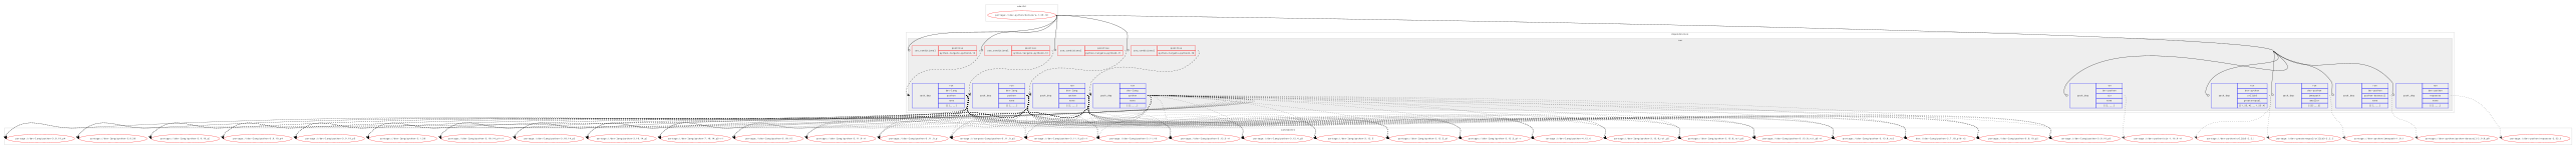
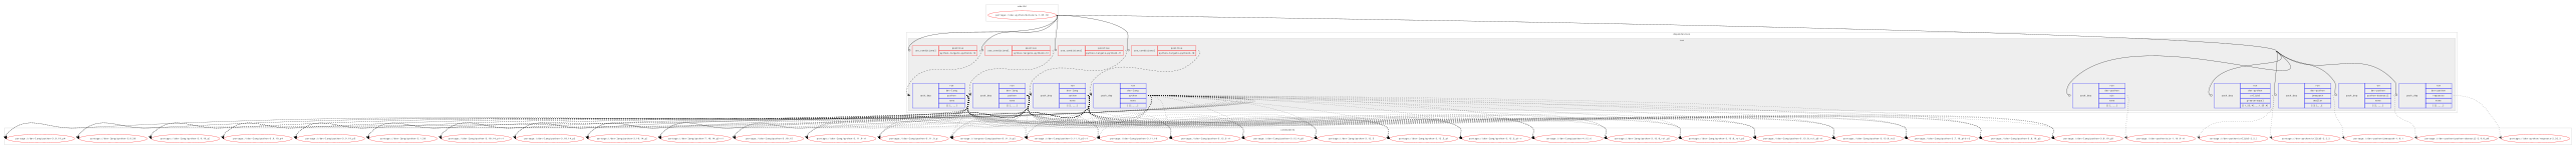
  digraph {
    compound=true
    concentrate=true
    fontname="Roboto Mono"
    fontsize=10
    newrank=true
    rankdir=TB
    ranksep=1.5
    node [color=red fontname="Roboto Mono" fontsize=10]
    edge [arrowhead=vee fontname="Roboto Mono" headport=w style=dotted tailport=e weight=100]
    n1 [label="portage://dev-python/botocore-1.35.10" width=4]
    n2 [color=blue label=<<TABLE BORDER="0" CELLBORDER="1" CELLSPACING="0" CELLPADDING="4" WIDTH="220"><TR><TD ROWSPAN="6" CELLPADDING="30">pack_dep</TD></TR><TR><TD WIDTH="110">run</TD></TR><TR><TD>dev-lang</TD></TR><TR><TD>python</TD></TR><TR><TD>none</TD></TR><TR><TD>[[],,,,]</TD></TR></TABLE>> shape=none]
    n3 [label=<<TABLE BORDER="0" CELLBORDER="1" CELLSPACING="0" CELLPADDING="4"><TR><TD ROWSPAN="3" CELLPADDING="10">use_conditional</TD></TR><TR><TD>positive</TD></TR><TR><TD>python_targets_python3_10</TD></TR></TABLE>> shape=none]
    n4 [color=blue label=<<TABLE BORDER="0" CELLBORDER="1" CELLSPACING="0" CELLPADDING="4" WIDTH="220"><TR><TD ROWSPAN="6" CELLPADDING="30">pack_dep</TD></TR><TR><TD WIDTH="110">run</TD></TR><TR><TD>dev-lang</TD></TR><TR><TD>python</TD></TR><TR><TD>none</TD></TR><TR><TD>[[],,,,]</TD></TR></TABLE>> shape=none]
    n5 [label=<<TABLE BORDER="0" CELLBORDER="1" CELLSPACING="0" CELLPADDING="4"><TR><TD ROWSPAN="3" CELLPADDING="10">use_conditional</TD></TR><TR><TD>positive</TD></TR><TR><TD>python_targets_python3_11</TD></TR></TABLE>> shape=none]
    n6 [color=blue label=<<TABLE BORDER="0" CELLBORDER="1" CELLSPACING="0" CELLPADDING="4" WIDTH="220"><TR><TD ROWSPAN="6" CELLPADDING="30">pack_dep</TD></TR><TR><TD WIDTH="110">run</TD></TR><TR><TD>dev-lang</TD></TR><TR><TD>python</TD></TR><TR><TD>none</TD></TR><TR><TD>[[],,,,]</TD></TR></TABLE>> shape=none]
    n7 [label=<<TABLE BORDER="0" CELLBORDER="1" CELLSPACING="0" CELLPADDING="4"><TR><TD ROWSPAN="3" CELLPADDING="10">use_conditional</TD></TR><TR><TD>positive</TD></TR><TR><TD>python_targets_python3_12</TD></TR></TABLE>> shape=none]
    n8 [color=blue label=<<TABLE BORDER="0" CELLBORDER="1" CELLSPACING="0" CELLPADDING="4" WIDTH="220"><TR><TD ROWSPAN="6" CELLPADDING="30">pack_dep</TD></TR><TR><TD WIDTH="110">run</TD></TR><TR><TD>dev-lang</TD></TR><TR><TD>python</TD></TR><TR><TD>none</TD></TR><TR><TD>[[],,,,]</TD></TR></TABLE>> shape=none]
    n9 [label=<<TABLE BORDER="0" CELLBORDER="1" CELLSPACING="0" CELLPADDING="4"><TR><TD ROWSPAN="3" CELLPADDING="10">use_conditional</TD></TR><TR><TD>positive</TD></TR><TR><TD>python_targets_python3_13</TD></TR></TABLE>> shape=none]
    n10 [color=blue label=<<TABLE BORDER="0" CELLBORDER="1" CELLSPACING="0" CELLPADDING="4" WIDTH="220"><TR><TD ROWSPAN="6" CELLPADDING="30">pack_dep</TD></TR><TR><TD WIDTH="110">run</TD></TR><TR><TD>dev-python</TD></TR><TR><TD>jmespath</TD></TR><TR><TD>smaller</TD></TR><TR><TD>[[2],,,2]</TD></TR></TABLE>> shape=none]
    n11 [color=blue label=<<TABLE BORDER="0" CELLBORDER="1" CELLSPACING="0" CELLPADDING="4" WIDTH="220"><TR><TD ROWSPAN="6" CELLPADDING="30">pack_dep</TD></TR><TR><TD WIDTH="110">run</TD></TR><TR><TD>dev-python</TD></TR><TR><TD>python-dateutil</TD></TR><TR><TD>none</TD></TR><TR><TD>[[],,,,]</TD></TR></TABLE>> shape=none]
    n12 [color=blue label=<<TABLE BORDER="0" CELLBORDER="1" CELLSPACING="0" CELLPADDING="4" WIDTH="220"><TR><TD ROWSPAN="6" CELLPADDING="30">pack_dep</TD></TR><TR><TD WIDTH="110">run</TD></TR><TR><TD>dev-python</TD></TR><TR><TD>requests</TD></TR><TR><TD>none</TD></TR><TR><TD>[[],,,,]</TD></TR></TABLE>> shape=none]
    n13 [color=blue label=<<TABLE BORDER="0" CELLBORDER="1" CELLSPACING="0" CELLPADDING="4" WIDTH="220"><TR><TD ROWSPAN="6" CELLPADDING="30">pack_dep</TD></TR><TR><TD WIDTH="110">run</TD></TR><TR><TD>dev-python</TD></TR><TR><TD>six</TD></TR><TR><TD>none</TD></TR><TR><TD>[[],,,,]</TD></TR></TABLE>> shape=none]
    n14 [color=blue label=<<TABLE BORDER="0" CELLBORDER="1" CELLSPACING="0" CELLPADDING="4" WIDTH="220"><TR><TD ROWSPAN="6" CELLPADDING="30">pack_dep</TD></TR><TR><TD WIDTH="110">run</TD></TR><TR><TD>dev-python</TD></TR><TR><TD>urllib3</TD></TR><TR><TD>greaterequal</TD></TR><TR><TD>[[1,25,4],,,1.25.4]</TD></TR></TABLE>> shape=none]
    n15 [label="portage://dev-lang/python-3.13.0_rc2" width=4]
    n16 [label="portage://dev-lang/python-3.13.0_rc1_p3-r1" width=4]
    n17 [label="portage://dev-lang/python-3.13.0_rc1_p3" width=4]
    n18 [label="portage://dev-lang/python-3.13.0_rc1_p2" width=4]
    n19 [label="portage://dev-lang/python-4.12.6" width=4]
    n20 [label="portage://dev-lang/python-3.12.3_p1-r1" width=4]
    n21 [label="portage://dev-lang/python-3.12.5_p1" width=4]
    n22 [label="portage://dev-lang/python-3.12.5" width=4]
    n23 [label="portage://dev-lang/python-3.12.4_p3" width=4]
    n24 [label="portage://dev-lang/python-3.12.3-r1" width=4]
    n25 [label="portage://dev-lang/python-3.11.10" width=4]
    n26 [label="portage://dev-lang/python-3.11.9_p2-r1" width=4]
    n27 [label="portage://targets-lang/python-3.11.9_p2" width=4]
    n28 [label="portage://dev-lang/python-3.11.9_p1" width=4]
    n29 [label="portage://dev-lang/python-3.11.9-r1" width=4]
    n30 [label="portage://dev-lang/python-3.10.15" width=4]
    n31 [label="portage://dev-lang/python-7.10.14_p3-r1" width=4]
    n32 [label="portage://dev-lang/python-3.10.14_p3" width=4]
    n33 [label="portage://dev-lang/python-3.10.14_p2" width=4]
    n34 [label="portage://dev-lang/python-3.10.14_p1-r1" width=4]
    n35 [label="portage://dev-lang/python-3.1.20" width=4]
    n36 [label="portage://dev-lang/python-3.9.19_p5" width=4]
    n37 [label="portage://dev-lang/python-3.9.19_p4" width=4]
    n38 [label="portage://dev-lang/python-3.9.19_p3" width=4]
    n39 [label="portage://dev-lang/python-3.8.20" width=4]
    n40 [label="portage://dev-lang/python-3.8.19_p4" width=4]
    n41 [label="portage://dev-lang/python-3.8.19_p3" width=4]
    n42 [label="portage://dev-lang/python-3.8.19_p2" width=4]
-   n43 [label="dev://dev-lang/python-2.7.18_p16-r2" width=4]
+   n43 [label="portage://dev-lang/python-2.7.18_p16-r2" width=4]
    n44 [label="portage://dev-python/jmespath-1.0.1" width=4]
    n45 [label="portage://dev-python/python-dateutil-2.9.0_p0" width=4]
    n46 [label="portage://dev-python/requests-2.32.3" width=4]
    n47 [label="portage://dev-python/six-1.16.9-r1" width=4]
    n48 [label="portage://dev-python/urllib3-2.2.3" width=4]
-   n49 [label="portage://dev-greaterequal/urllib3-2.2.2" width=4]
+   n49 [label="portage://dev-python/urllib3-2.2.2" width=4]
    subgraph cluster_1 {
      color=gray
      label=<<i>ebuild</i>>
      n1
    }
    subgraph cluster_2 {
      color=gray
      label=<<i>dependencies</i>>
      subgraph cluster_3 {
        color=gray
        fillcolor="#eeeeee"
        label=<<i>compile</i>>
        style=filled
      }
      subgraph cluster_4 {
        color=gray
        fillcolor="#eeeeee"
        label=<<i>compile and run</i>>
        style=filled
      }
      subgraph cluster_5 {
        color=gray
        fillcolor="#eeeeee"
        label=<<i>run</i>>
        style=filled
        subgraph sub_6 {
          color=gray
          fillcolor="#eeeeee"
          label=<<i>run</i>>
          style=filled
          n3
          subgraph sub_7 {
            color=gray
            fillcolor="#eeeeee"
            label=<<i>run</i>>
            style=filled
            n2
          }
        }
        subgraph sub_8 {
          color=gray
          fillcolor="#eeeeee"
          label=<<i>run</i>>
          style=filled
          n5
          subgraph sub_9 {
            color=gray
            fillcolor="#eeeeee"
            label=<<i>run</i>>
            style=filled
            n4
          }
        }
        subgraph sub_10 {
          color=gray
          fillcolor="#eeeeee"
          label=<<i>run</i>>
          style=filled
          n7
          subgraph sub_11 {
            color=gray
            fillcolor="#eeeeee"
            label=<<i>run</i>>
            style=filled
            n6
          }
        }
        subgraph sub_12 {
          color=gray
          fillcolor="#eeeeee"
          label=<<i>run</i>>
          style=filled
          n9
          subgraph sub_13 {
            color=gray
            fillcolor="#eeeeee"
            label=<<i>run</i>>
            style=filled
            n8
          }
        }
        subgraph sub_14 {
          color=gray
          fillcolor="#eeeeee"
          label=<<i>run</i>>
          style=filled
          n10
        }
        subgraph sub_15 {
          color=gray
          fillcolor="#eeeeee"
          label=<<i>run</i>>
          style=filled
          n11
        }
        subgraph sub_16 {
          color=gray
          fillcolor="#eeeeee"
          label=<<i>run</i>>
          style=filled
          n12
        }
        subgraph sub_17 {
          color=gray
          fillcolor="#eeeeee"
          label=<<i>run</i>>
          style=filled
          n13
        }
        subgraph sub_18 {
          color=gray
          fillcolor="#eeeeee"
          label=<<i>run</i>>
          style=filled
          n14
        }
      }
    }
    subgraph cluster_19 {
      color=gray
      label=<<i>candidates</i>>
      rank=same
      subgraph sub_20 {
        color=black
        label=<<i>candidates</i>>
        nodesep=1
        rank=same
        n15
        n16
        n17
        n18
        n19
        n20
        n21
        n22
        n23
        n24
        n25
        n26
        n27
        n28
        n29
        n30
        n31
        n32
        n33
        n34
        n35
        n36
        n37
        n38
        n39
        n40
        n41
        n42
        n43
      }
      subgraph sub_21 {
        color=black
        label=<<i>candidates</i>>
        nodesep=1
        rank=same
        n15
        n16
        n17
        n18
        n19
        n20
        n21
        n22
        n23
        n24
        n25
        n26
        n27
        n28
        n29
        n30
        n31
        n32
        n33
        n34
        n35
        n36
        n37
        n38
        n39
        n40
        n41
        n42
        n43
      }
      subgraph sub_22 {
        color=black
        label=<<i>candidates</i>>
        nodesep=1
        rank=same
        n15
        n16
        n17
        n18
        n19
        n20
        n21
        n22
        n23
        n24
        n25
        n26
        n27
        n28
        n29
        n30
        n31
        n32
        n33
        n34
        n35
        n36
        n37
        n38
        n39
        n40
        n41
        n42
        n43
      }
      subgraph sub_23 {
        color=black
        label=<<i>candidates</i>>
        nodesep=1
        rank=same
        n15
        n16
        n17
        n18
        n19
        n20
        n21
        n22
        n23
        n24
        n25
        n26
        n27
        n28
        n29
        n30
        n31
        n32
        n33
        n34
        n35
        n36
        n37
        n38
        n39
        n40
        n41
        n42
        n43
      }
      subgraph sub_24 {
        color=black
        label=<<i>candidates</i>>
        nodesep=1
        rank=same
        n44
      }
      subgraph sub_25 {
        color=black
        label=<<i>candidates</i>>
        nodesep=1
        rank=same
        n45
      }
      subgraph sub_26 {
        color=black
        label=<<i>candidates</i>>
        nodesep=1
        rank=same
        n46
      }
      subgraph sub_27 {
        color=black
        label=<<i>candidates</i>>
        nodesep=1
        rank=same
        n47
      }
      subgraph sub_28 {
        color=black
        label=<<i>candidates</i>>
        nodesep=1
        rank=same
        n48
        n49
      }
    }
    n1 -> n3 [arrowhead=odot style=solid weight=20]
    n1 -> n5 [arrowhead=odot style=solid weight=20]
    n1 -> n7 [arrowhead=odot style=solid weight=20]
    n1 -> n9 [arrowhead=odot style=solid weight=20]
    n1 -> n10 [arrowhead=odot style=solid weight=20]
    n1 -> n11 [arrowhead=odot style=solid weight=20]
    n1 -> n12 [arrowhead=odot style=solid weight=20]
    n1 -> n13 [arrowhead=odot style=solid weight=20]
    n1 -> n14 [arrowhead=odot style=solid weight=20]
    n2 -> n15
    n2 -> n16
    n2 -> n17
    n2 -> n18
    n2 -> n19
    n2 -> n20
    n2 -> n21
    n2 -> n22
    n2 -> n23
    n2 -> n24
    n2 -> n25
    n2 -> n26
    n2 -> n27
    n2 -> n28
    n2 -> n29
    n2 -> n30
    n2 -> n31
    n2 -> n32
    n2 -> n33
    n2 -> n34
    n2 -> n35
    n2 -> n36
    n2 -> n37
    n2 -> n38
    n2 -> n39
    n2 -> n40
    n2 -> n41
    n2 -> n42
    n2 -> n43
    n3 -> n2 [style=dashed weight=20]
    n4 -> n15
    n4 -> n16
    n4 -> n17
    n4 -> n18
    n4 -> n19
    n4 -> n20
    n4 -> n21
    n4 -> n22
    n4 -> n23
    n4 -> n24
    n4 -> n25
    n4 -> n26
    n4 -> n27
    n4 -> n28
    n4 -> n29
    n4 -> n30
    n4 -> n31
    n4 -> n32
    n4 -> n33
    n4 -> n34
    n4 -> n35
    n4 -> n36
    n4 -> n37
    n4 -> n38
    n4 -> n39
    n4 -> n40
    n4 -> n41
    n4 -> n42
    n4 -> n43
    n5 -> n4 [style=dashed weight=20]
    n6 -> n15
    n6 -> n16
    n6 -> n17
    n6 -> n18
    n6 -> n19
    n6 -> n20
    n6 -> n21
    n6 -> n22
    n6 -> n23
    n6 -> n24
    n6 -> n25
    n6 -> n26
    n6 -> n27
    n6 -> n28
    n6 -> n29
    n6 -> n30
    n6 -> n31
    n6 -> n32
    n6 -> n33
    n6 -> n34
    n6 -> n35
    n6 -> n36
    n6 -> n37
    n6 -> n38
    n6 -> n39
    n6 -> n40
    n6 -> n41
    n6 -> n42
    n6 -> n43
    n7 -> n6 [style=dashed weight=20]
    n8 -> n15
    n8 -> n16
    n8 -> n17
    n8 -> n18
    n8 -> n19
    n8 -> n20
    n8 -> n21
    n8 -> n22
    n8 -> n23
    n8 -> n24
    n8 -> n25
    n8 -> n26
    n8 -> n27
    n8 -> n28
    n8 -> n29
    n8 -> n30
    n8 -> n31
    n8 -> n32
    n8 -> n33
    n8 -> n34
    n8 -> n35
    n8 -> n36
    n8 -> n37
    n8 -> n38
    n8 -> n39
    n8 -> n40
    n8 -> n41
    n8 -> n42
    n8 -> n43
    n9 -> n8 [style=dashed weight=20]
    n10 -> n44
    n11 -> n45
    n12 -> n46
    n13 -> n47
    n14 -> n48
    n14 -> n49
  }
